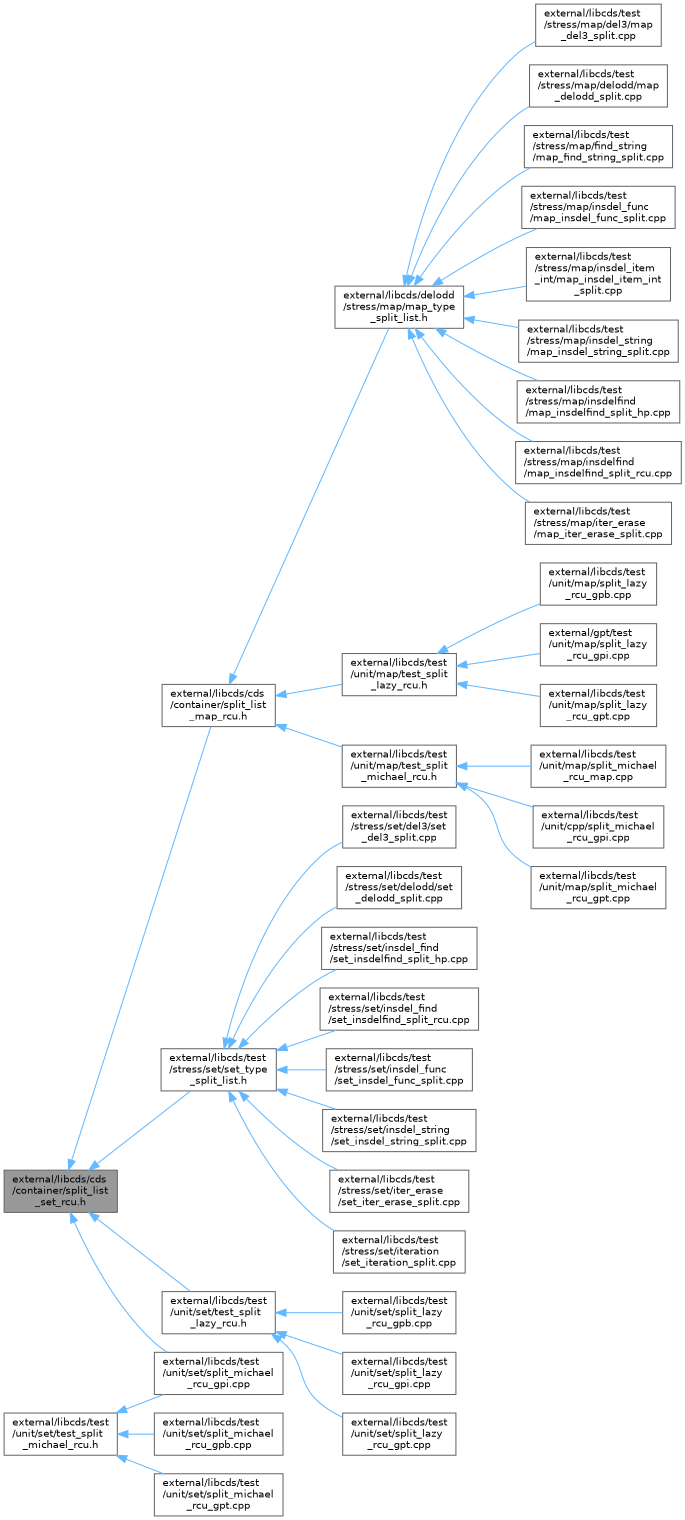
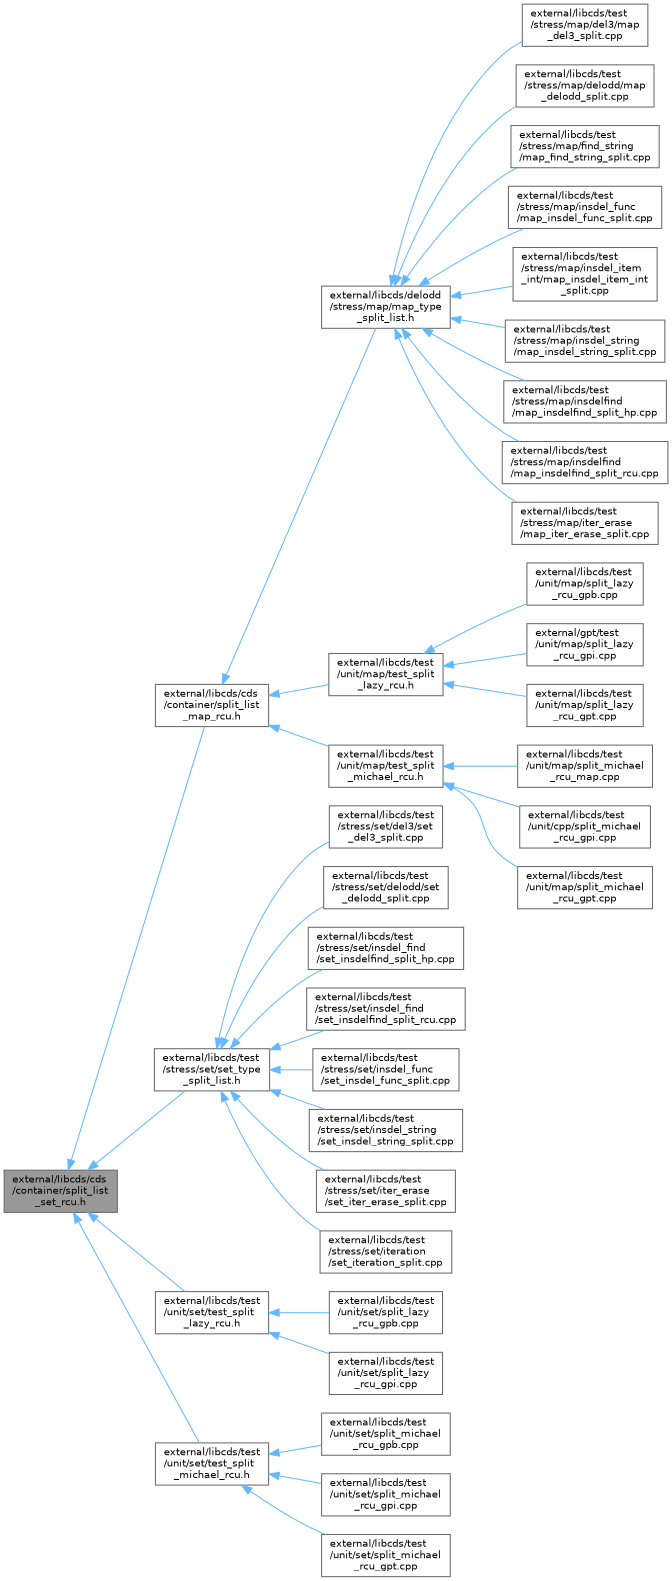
  digraph {
    rankdir=LR
    node [color=grey40 fillcolor=white fontname=Helvetica fontsize=10 shape=box style=filled]
    edge [color=steelblue1 dir=back fontname=Helvetica fontsize=10 labelfontname=Helvetica labelfontsize=10 style=solid]
    n1 [color=gray40 fillcolor=grey60 fontcolor=black height=0.2 label="external/libcds/cds\l/container/split_list\l_set_rcu.h" width=0.4]
    n2 [height=0.2 label="external/libcds/cds\l/container/split_list\l_map_rcu.h" width=0.4]
    n3 [height=0.2 label="external/libcds/test\l/stress/set/set_type\l_split_list.h" width=0.4]
    n4 [height=0.2 label="external/libcds/test\l/unit/set/test_split\l_lazy_rcu.h" width=0.4]
    n5 [height=0.2 label="external/libcds/test\l/unit/set/test_split\l_michael_rcu.h" width=0.4]
    n6 [height=0.2 label="external/libcds/delodd\l/stress/map/map_type\l_split_list.h" width=0.4]
    n7 [height=0.2 label="external/libcds/test\l/unit/map/test_split\l_lazy_rcu.h" width=0.4]
    n8 [height=0.2 label="external/libcds/test\l/unit/map/test_split\l_michael_rcu.h" width=0.4]
    n9 [height=0.2 label="external/libcds/test\l/stress/set/del3/set\l_del3_split.cpp" width=0.4]
    n10 [height=0.2 label="external/libcds/test\l/stress/set/delodd/set\l_delodd_split.cpp" width=0.4]
    n11 [height=0.2 label="external/libcds/test\l/stress/set/insdel_find\l/set_insdelfind_split_hp.cpp" width=0.4]
    n12 [height=0.2 label="external/libcds/test\l/stress/set/insdel_find\l/set_insdelfind_split_rcu.cpp" width=0.4]
    n13 [height=0.2 label="external/libcds/test\l/stress/set/insdel_func\l/set_insdel_func_split.cpp" width=0.4]
    n14 [height=0.2 label="external/libcds/test\l/stress/set/insdel_string\l/set_insdel_string_split.cpp" width=0.4]
    n15 [height=0.2 label="external/libcds/test\l/stress/set/iter_erase\l/set_iter_erase_split.cpp" width=0.4]
    n16 [height=0.2 label="external/libcds/test\l/stress/set/iteration\l/set_iteration_split.cpp" width=0.4]
    n17 [height=0.2 label="external/libcds/test\l/unit/set/split_lazy\l_rcu_gpb.cpp" width=0.4]
    n18 [height=0.2 label="external/libcds/test\l/unit/set/split_lazy\l_rcu_gpi.cpp" width=0.4]
-   n19 [height=0.2 label="external/libcds/test\l/unit/set/split_lazy\l_rcu_gpt.cpp" width=0.4]
    n20 [height=0.2 label="external/libcds/test\l/unit/set/split_michael\l_rcu_gpb.cpp" width=0.4]
    n21 [height=0.2 label="external/libcds/test\l/unit/set/split_michael\l_rcu_gpi.cpp" width=0.4]
    n22 [height=0.2 label="external/libcds/test\l/unit/set/split_michael\l_rcu_gpt.cpp" width=0.4]
    n23 [height=0.2 label="external/libcds/test\l/stress/map/del3/map\l_del3_split.cpp" width=0.4]
    n24 [height=0.2 label="external/libcds/test\l/stress/map/delodd/map\l_delodd_split.cpp" width=0.4]
    n25 [height=0.2 label="external/libcds/test\l/stress/map/find_string\l/map_find_string_split.cpp" width=0.4]
    n26 [height=0.2 label="external/libcds/test\l/stress/map/insdel_func\l/map_insdel_func_split.cpp" width=0.4]
    n27 [height=0.2 label="external/libcds/test\l/stress/map/insdel_item\l_int/map_insdel_item_int\l_split.cpp" width=0.4]
    n28 [height=0.2 label="external/libcds/test\l/stress/map/insdel_string\l/map_insdel_string_split.cpp" width=0.4]
    n29 [height=0.2 label="external/libcds/test\l/stress/map/insdelfind\l/map_insdelfind_split_hp.cpp" width=0.4]
    n30 [height=0.2 label="external/libcds/test\l/stress/map/insdelfind\l/map_insdelfind_split_rcu.cpp" width=0.4]
    n31 [height=0.2 label="external/libcds/test\l/stress/map/iter_erase\l/map_iter_erase_split.cpp" width=0.4]
    n32 [height=0.2 label="external/libcds/test\l/unit/map/split_lazy\l_rcu_gpb.cpp" width=0.4]
    n33 [height=0.2 label="external/gpt/test\l/unit/map/split_lazy\l_rcu_gpi.cpp" width=0.4]
    n34 [height=0.2 label="external/libcds/test\l/unit/map/split_lazy\l_rcu_gpt.cpp" width=0.4]
    n35 [height=0.2 label="external/libcds/test\l/unit/map/split_michael\l_rcu_map.cpp" width=0.4]
    n36 [height=0.2 label="external/libcds/test\l/unit/cpp/split_michael\l_rcu_gpi.cpp" width=0.4]
    n37 [height=0.2 label="external/libcds/test\l/unit/map/split_michael\l_rcu_gpt.cpp" width=0.4]
    n1 -> n2
    n1 -> n3
    n1 -> n4
-   n1 -> n21
+   n1 -> n5
    n2 -> n6
    n2 -> n7
    n2 -> n8
    n3 -> n9
    n3 -> n10
    n3 -> n11
    n3 -> n12
    n3 -> n13
    n3 -> n14
    n3 -> n15
    n3 -> n16
    n4 -> n17
    n4 -> n18
-   n4 -> n19
    n5 -> n20
    n5 -> n21
    n5 -> n22
    n6 -> n23
    n6 -> n24
    n6 -> n25
    n6 -> n26
    n6 -> n27
    n6 -> n28
    n6 -> n29
    n6 -> n30
    n6 -> n31
    n7 -> n32
    n7 -> n33
    n7 -> n34
    n8 -> n35
    n8 -> n36
    n8 -> n37
  }
